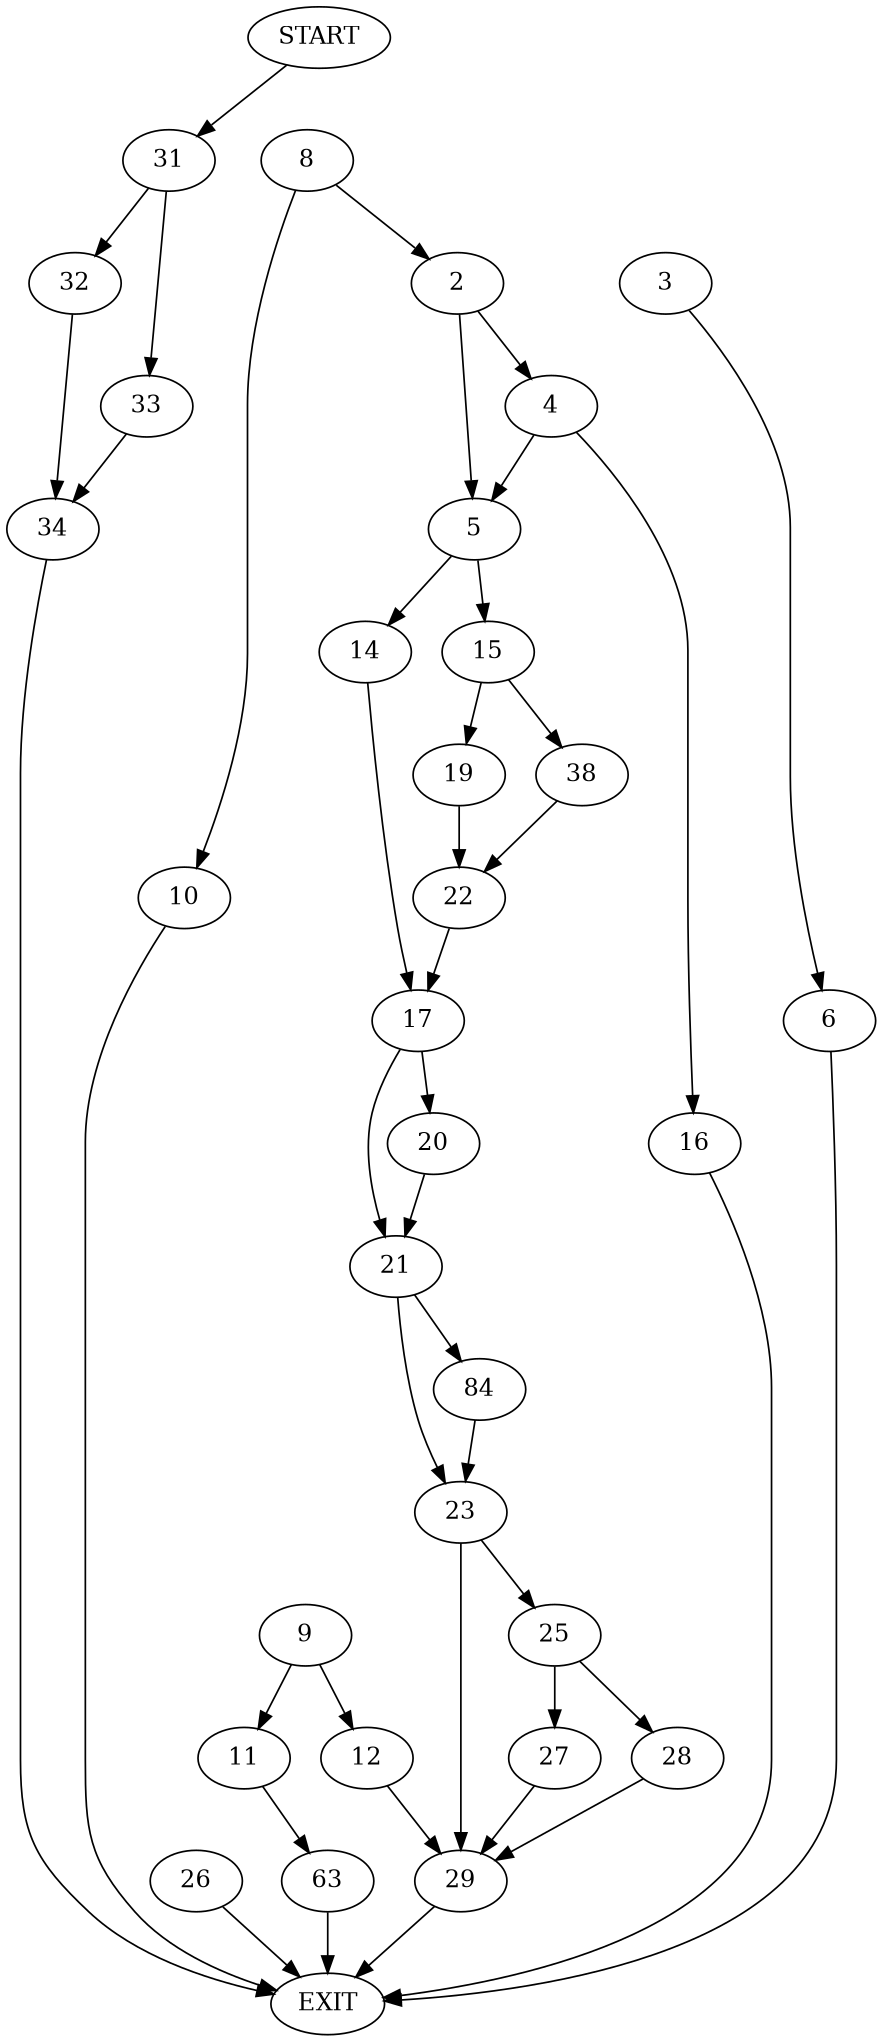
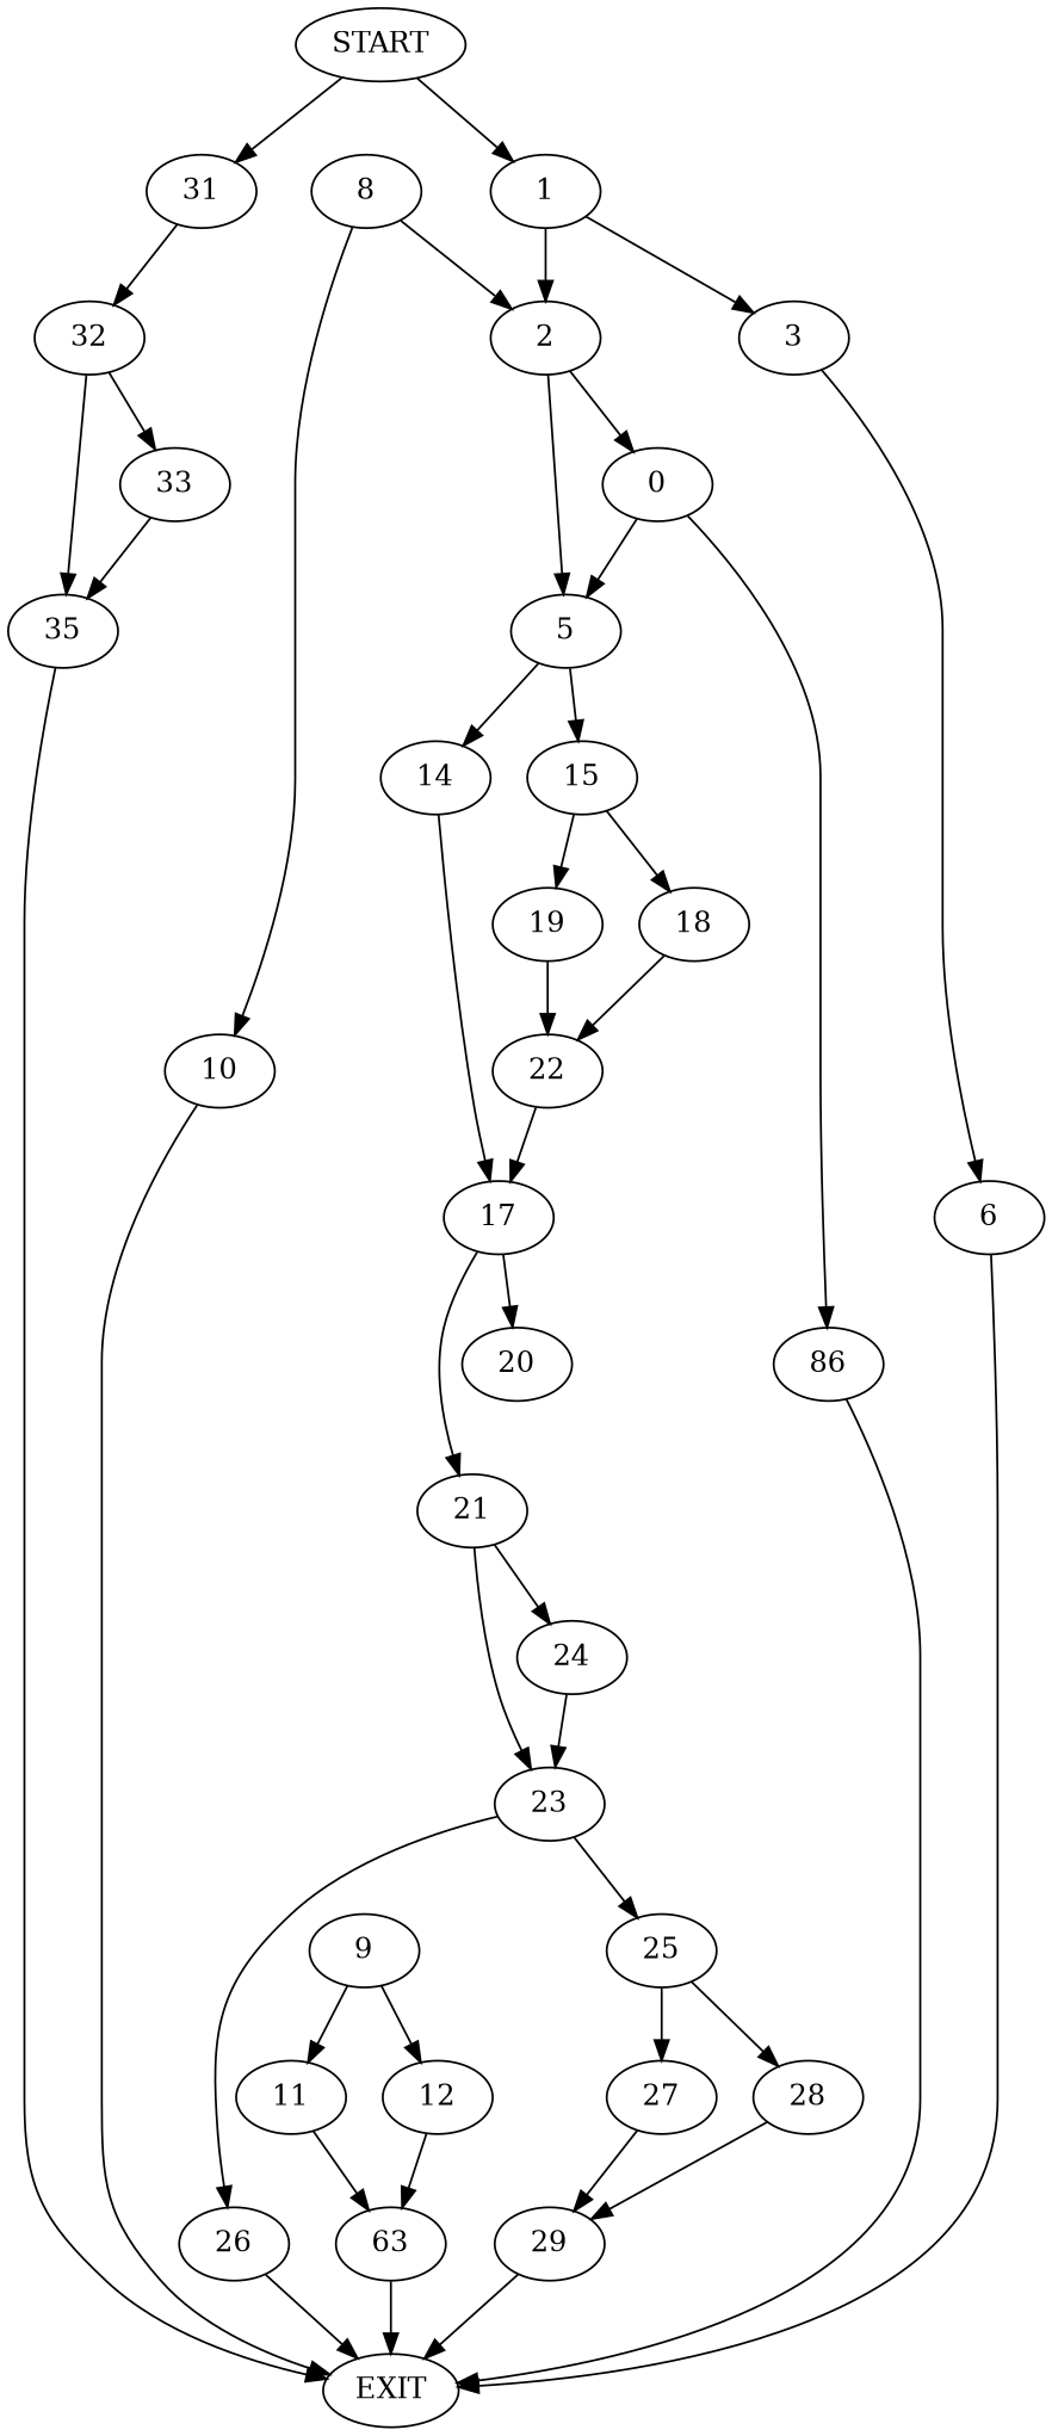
  digraph {
    n1 [label=START]
+   1
    31
    2
    3
    32
    33
    n8 [label=EXIT]
-   4
+   4 [label=0]
    5
    6
-   16
+   16 [label=86]
    14
    15
    17
-   18 [label=38]
+   18
    19
    8
    10
    9
    11
    12
    n23 [label=63]
    20
    21
    22
    23
-   24 [label=84]
+   24
    25
    26
    27
    28
    29
-   34
+   34 [label=35]
+   n1 -> 1
    n1 -> 31
+   1 -> 2
+   1 -> 3
    31 -> 32
-   31 -> 33
+   32 -> 33
    2 -> 4
    2 -> 5
    3 -> 6
    32 -> 34
    33 -> 34
    4 -> 5
    4 -> 16
    5 -> 14
    5 -> 15
    6 -> n8
    16 -> n8
    14 -> 17
    15 -> 18
    15 -> 19
    17 -> 20
    17 -> 21
    18 -> 22
    19 -> 22
    8 -> 2
    8 -> 10
    10 -> n8
    9 -> 11
    9 -> 12
    11 -> n23
-   12 -> 29
+   12 -> n23
    n23 -> n8
-   20 -> 21
    21 -> 23
    21 -> 24
    22 -> 17
    23 -> 25
-   23 -> 29
+   23 -> 26
    24 -> 23
    25 -> 27
    25 -> 28
    26 -> n8
    27 -> 29
    28 -> 29
    29 -> n8
    34 -> n8
  }
